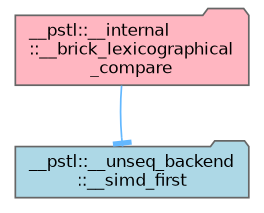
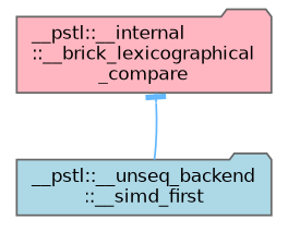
  digraph {
    rankdir=TB
    node [color=gray40 fontname=Helvetica fontsize=10 shape=folder style=filled]
    n1 [fillcolor=lightpink fontcolor=black height=0.2 label="__pstl::__internal\l::__brick_lexicographical\l_compare" width=0.4]
    n2 [fillcolor=lightblue height=0.2 label="__pstl::__unseq_backend\l::__simd_first" width=0.4]
-   n1 -> n2 [color=steelblue1 fontname=Helvetica fontsize=10 labelfontname=Helvetica labelfontsize=10 style=solid arrowhead=tee]
+   n2 -> n1 [color=steelblue1 fontname=Helvetica fontsize=10 labelfontname=Helvetica labelfontsize=10 style=solid arrowhead=tee]
  }
